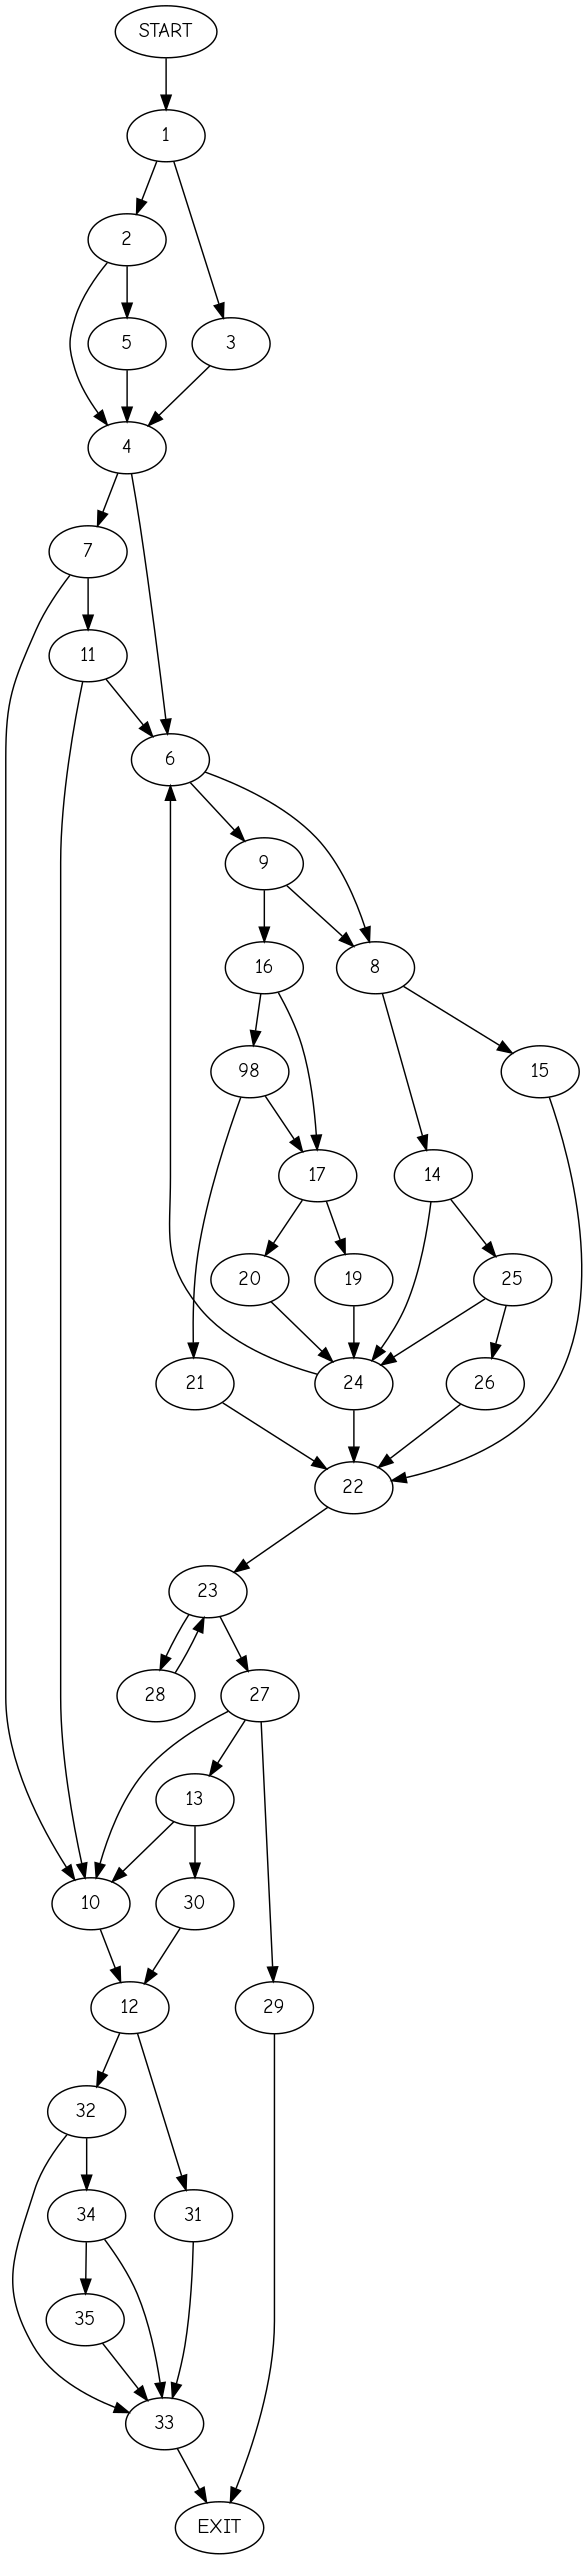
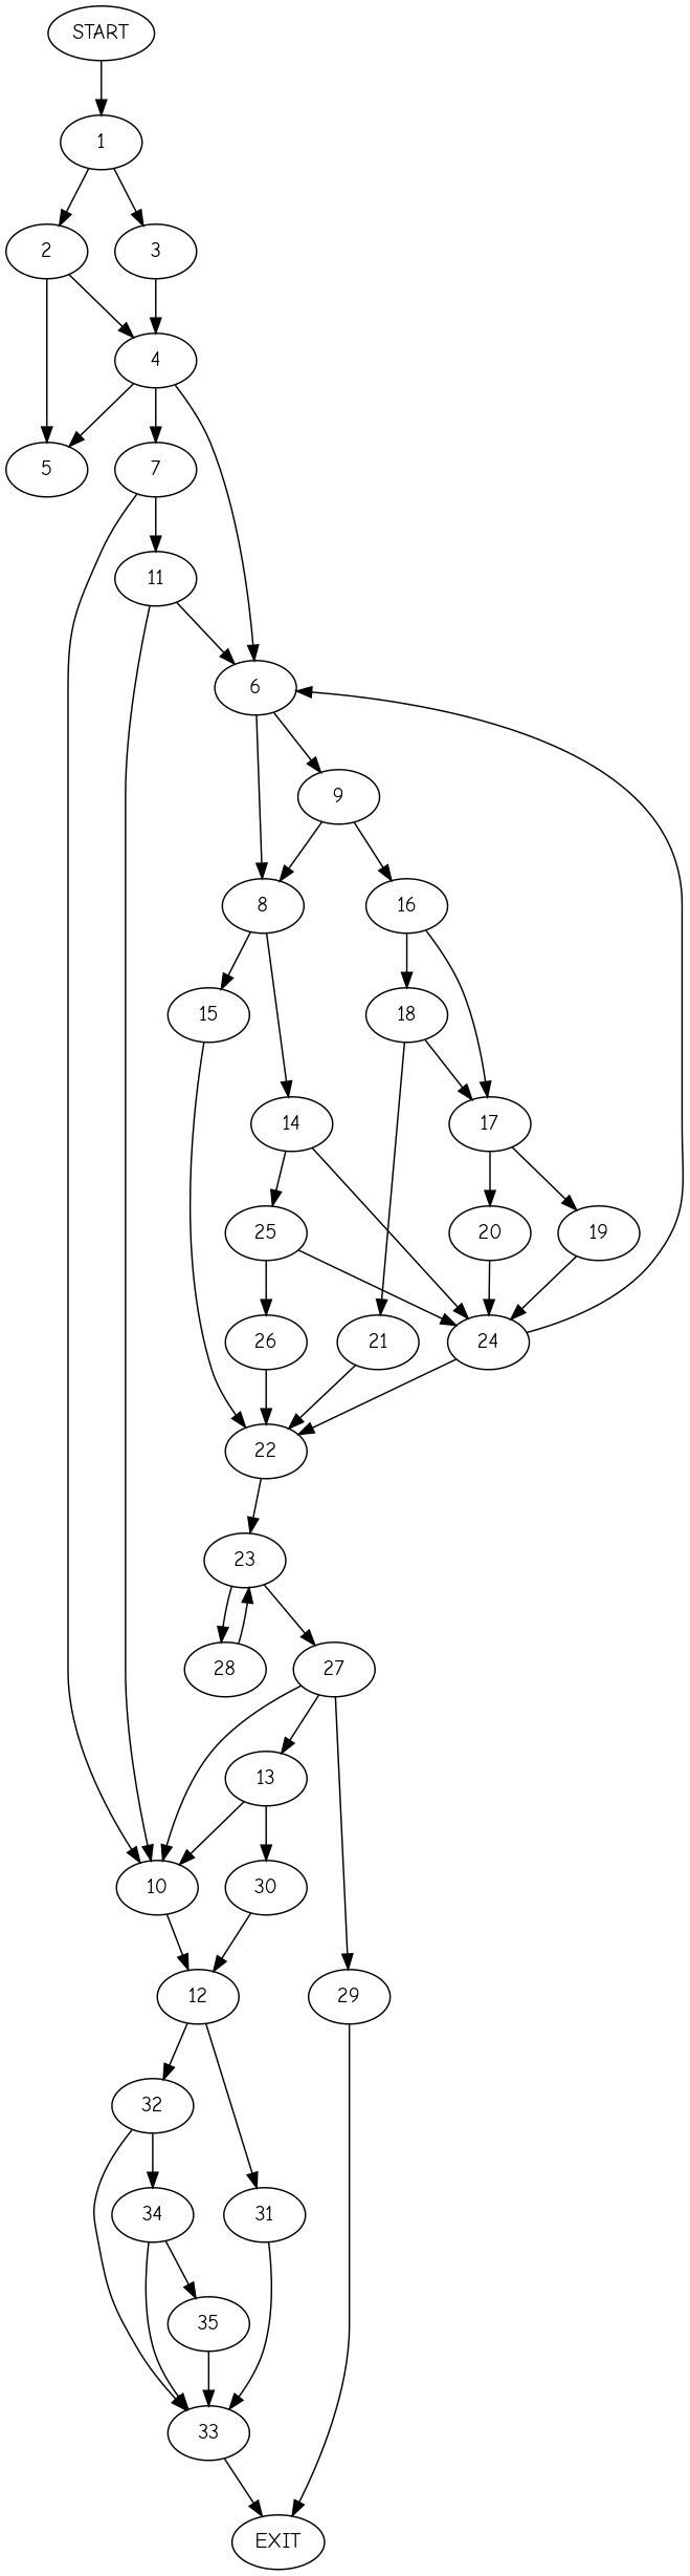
  digraph {
    fontname="Comic Neue"
    node [fontname="Comic Neue"]
    edge [fontname="Comic Neue"]
    n1 [label=START]
    1
    2
    3
    n5 [label=EXIT]
    4
    5
    6
    7
    8
    9
    10
    11
    14
    15
    16
    12
    24
    25
    22
    17
-   18 [label=98]
+   18
    31
    32
    13
    30
    33
    34
    26
    23
    19
    20
    21
    27
    28
    29
    35
    n1 -> 1
    1 -> 2
    1 -> 3
    2 -> 4
    2 -> 5
    3 -> 4
    4 -> 6
    4 -> 7
-   5 -> 4
+   4 -> 5
    6 -> 8
    6 -> 9
    7 -> 10
    7 -> 11
    8 -> 14
    8 -> 15
    9 -> 8
    9 -> 16
    10 -> 12
    11 -> 6
    11 -> 10
    14 -> 24
    14 -> 25
    15 -> 22
    16 -> 17
    16 -> 18
    12 -> 31
    12 -> 32
    24 -> 6
    24 -> 22
    25 -> 24
    25 -> 26
    22 -> 23
    17 -> 19
    17 -> 20
    18 -> 17
    18 -> 21
    31 -> 33
    32 -> 33
    32 -> 34
    13 -> 10
    13 -> 30
    30 -> 12
    33 -> n5
    34 -> 33
    34 -> 35
    26 -> 22
    23 -> 27
    23 -> 28
    19 -> 24
    20 -> 24
    21 -> 22
    27 -> 10
    27 -> 13
    27 -> 29
    28 -> 23
    29 -> n5
    35 -> 33
  }
